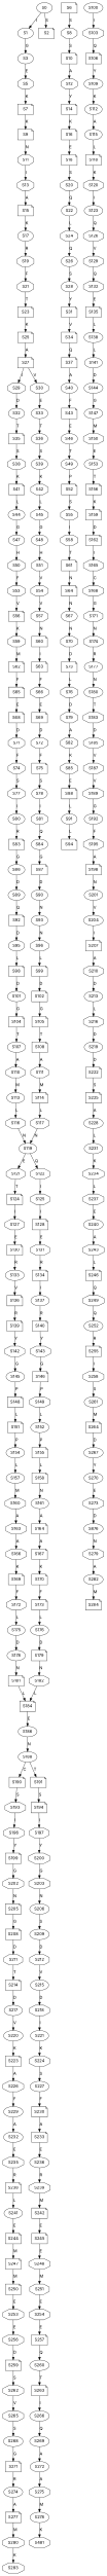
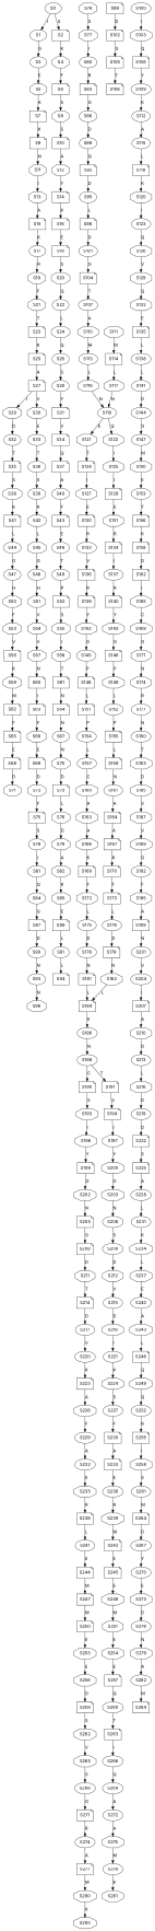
  strict digraph {
    fontname=Inter
    node [fontname=Inter shape=octagon]
    edge [fontname=Inter]
    S0 [shape=ellipse]
    S1 [shape=ellipse]
    S2 [shape=note]
    S3 [shape=ellipse]
+   S4
    S5
    S6 [shape=note]
    S7 [shape=note]
    S8
    S9 [shape=note]
    S10 [shape=note]
    S11
    S12
    S13
    S14 [shape=note]
    S15 [shape=note]
    S16 [shape=note]
    S17 [shape=ellipse]
    S18 [shape=note]
    S19
    S20
    S21
    S22 [shape=ellipse]
    S23 [shape=note]
    S24
    S25 [shape=note]
    S26 [shape=ellipse]
    S27 [shape=note]
    S28 [shape=ellipse]
    S29
    S30
    S31 [shape=note]
    S32 [shape=ellipse]
    S33 [shape=ellipse]
    S34 [shape=note]
    S35 [shape=note]
    S36 [shape=ellipse]
    S37 [shape=note]
    S38
    S39 [shape=ellipse]
    S40 [shape=ellipse]
    S41 [shape=note]
    S42
    S43 [shape=note]
    S44 [shape=ellipse]
    S45
    S46 [shape=ellipse]
    S47 [shape=ellipse]
    S48 [shape=ellipse]
    S49 [shape=ellipse]
    S50
    S51
    S52 [shape=note]
    S53
    S54
    S55
    S56 [shape=note]
    S57
    S58
    S59
    S60 [shape=note]
    S61 [shape=note]
    S62 [shape=note]
    S63 [shape=note]
    S64 [shape=note]
    S65 [shape=note]
    S66
    S67 [shape=ellipse]
    S68 [shape=note]
    S69 [shape=note]
    S70
    S71
    S72
    S73 [shape=note]
    S74
    S75 [shape=note]
    S76
    S77
    S78 [shape=ellipse]
    S79
    S80 [shape=ellipse]
    S81
    S82
    S83 [shape=note]
    S84 [shape=ellipse]
    S85
    S86 [shape=ellipse]
    S87 [shape=note]
    S88 [shape=note]
    S89 [shape=ellipse]
    S90 [shape=ellipse]
    S91 [shape=ellipse]
    S92 [shape=note]
    S93 [shape=ellipse]
    S94 [shape=note]
    S95 [shape=ellipse]
    S96
    S98 [shape=note]
    S99 [shape=note]
    S101 [shape=ellipse]
    S102 [shape=note]
    S100 [shape=ellipse]
    S103
    S104 [shape=note]
    S105 [shape=note]
    S106 [shape=note]
    S107 [shape=ellipse]
    S108 [shape=note]
    S109 [shape=ellipse]
    S110
    S111
    S112 [shape=ellipse]
    S113 [shape=ellipse]
    S114 [shape=note]
    S115 [shape=ellipse]
    S116
    S117
    S118 [shape=note]
    S119 [shape=ellipse]
    S120
    S121
    S122
    S123 [shape=ellipse]
    S124 [shape=note]
    S125
    S126
    S127
    S128 [shape=note]
    S129
    S130 [shape=note]
    S131
    S132
    S133 [shape=ellipse]
    S134 [shape=note]
    S135 [shape=note]
    S136 [shape=note]
    S137 [shape=ellipse]
    S138 [shape=ellipse]
    S139 [shape=note]
    S140 [shape=note]
    S141 [shape=ellipse]
    S142
    S143
    S144 [shape=ellipse]
    S145 [shape=ellipse]
    S146 [shape=note]
    S147 [shape=ellipse]
    S148 [shape=note]
    S149
    S150
    S151 [shape=note]
    S152 [shape=ellipse]
    S153 [shape=ellipse]
    S154 [shape=ellipse]
    S155 [shape=note]
    S156 [shape=note]
    S157 [shape=ellipse]
    S158 [shape=note]
    S159 [shape=note]
    S160
    S161 [shape=ellipse]
    S162 [shape=note]
    S163
    S164 [shape=note]
    S165
    S166
    S167 [shape=note]
    S168
    S169 [shape=note]
    S170 [shape=note]
    S171
    S172
    S173 [shape=note]
    S174
    S175 [shape=ellipse]
    S176 [shape=ellipse]
    S177 [shape=ellipse]
    S178 [shape=ellipse]
    S179 [shape=note]
    S180 [shape=ellipse]
    S181 [shape=note]
    S182
    S183
    S184 [shape=note]
    S185
    S186 [shape=ellipse]
    S187
    S188 [shape=ellipse]
    S189
    S190 [shape=note]
    S191 [shape=note]
    S192 [shape=ellipse]
    S193
    S194 [shape=note]
    S195
    S196
    S197
    S198 [shape=note]
    S199 [shape=note]
    S200
    S201 [shape=ellipse]
    S202
    S203
    S204 [shape=ellipse]
    S205 [shape=note]
    S206 [shape=ellipse]
    S207 [shape=note]
    S208 [shape=note]
    S209 [shape=ellipse]
    S210
    S211
    S212
    S213 [shape=ellipse]
    S214 [shape=note]
    S215 [shape=ellipse]
    S216
    S217 [shape=ellipse]
    S218
    S219 [shape=ellipse]
    S220 [shape=ellipse]
    S221 [shape=ellipse]
    S222 [shape=note]
    S223 [shape=note]
    S224
    S225 [shape=note]
    S226
    S227 [shape=ellipse]
    S228 [shape=ellipse]
    S229 [shape=ellipse]
    S230 [shape=note]
    S231 [shape=ellipse]
    S232 [shape=ellipse]
    S233 [shape=note]
    S234
    S235
    S236 [shape=ellipse]
    S237
    S238 [shape=note]
    S239
    S240 [shape=ellipse]
    S241 [shape=ellipse]
    S242 [shape=note]
    S243
    S244 [shape=note]
    S245 [shape=note]
    S246 [shape=note]
    S247 [shape=note]
    S248
    S249
    S250 [shape=note]
    S251
    S252 [shape=ellipse]
    S253
    S254
    S255 [shape=note]
    S256
    S257 [shape=note]
    S258
    S259 [shape=note]
    S260 [shape=ellipse]
    S261 [shape=ellipse]
    S262
    S263 [shape=note]
    S264 [shape=note]
    S265
    S266 [shape=ellipse]
    S267 [shape=ellipse]
    S268 [shape=ellipse]
    S269 [shape=ellipse]
    S270 [shape=ellipse]
    S271 [shape=note]
    S272 [shape=ellipse]
    S273
    S274 [shape=ellipse]
    S275
-   S276 [shape=ellipse label=S876]
+   S276 [shape=ellipse]
    S277 [shape=note]
    S278 [shape=ellipse]
    S279
    S280
-   S281 [label=S481]
+   S281
    S282 [shape=ellipse]
    S283
    S284 [shape=note]
    S0 -> S1 [label=I]
    S0 -> S2 [label=S]
    S1 -> S3 [label=G]
+   S2 -> S4 [label=K]
    S3 -> S5 [label=E]
+   S4 -> S6 [label=F]
    S5 -> S7 [label=K]
    S6 -> S8 [label=S]
    S7 -> S9 [label=K]
    S8 -> S10 [label=S]
    S9 -> S11 [label=N]
    S10 -> S12 [label=A]
    S11 -> S13 [label=I]
    S12 -> S14 [label=Y]
    S13 -> S15 [label=A]
    S14 -> S16 [label=K]
    S15 -> S17 [label=K]
    S16 -> S18 [label=E]
    S17 -> S19 [label=R]
    S18 -> S20 [label=S]
    S19 -> S21 [label=F]
    S20 -> S22 [label=Q]
    S21 -> S23 [label=T]
    S22 -> S24 [label=L]
    S23 -> S25 [label=K]
    S24 -> S26 [label=Q]
    S25 -> S27 [label=A]
    S26 -> S28 [label=S]
    S27 -> S29 [label=I]
    S27 -> S30 [label=V]
    S28 -> S31 [label=Y]
    S29 -> S32 [label=D]
    S30 -> S33 [label=E]
    S31 -> S34 [label=V]
    S32 -> S35 [label=T]
    S33 -> S36 [label=T]
    S34 -> S37 [label=Q]
    S35 -> S38 [label=S]
    S36 -> S39 [label=S]
    S37 -> S40 [label=A]
    S38 -> S41 [label=K]
    S39 -> S42 [label=K]
    S40 -> S43 [label=F]
    S41 -> S44 [label=L]
    S42 -> S45 [label=L]
    S43 -> S46 [label=E]
    S44 -> S47 [label=G]
    S45 -> S48 [label=G]
    S46 -> S49 [label=T]
    S47 -> S50 [label=H]
    S48 -> S51 [label=H]
    S49 -> S52 [label=P]
    S50 -> S53 [label=F]
    S51 -> S54 [label=V]
    S52 -> S55 [label=S]
    S53 -> S56 [label=V]
    S54 -> S57 [label=V]
    S55 -> S58 [label=I]
    S56 -> S59 [label=K]
    S57 -> S60 [label=N]
    S58 -> S61 [label=T]
    S59 -> S62 [label=M]
    S60 -> S63 [label=I]
    S61 -> S64 [label=N]
    S62 -> S65 [label=F]
    S63 -> S66 [label=F]
    S64 -> S67 [label=N]
    S65 -> S68 [label=E]
    S66 -> S69 [label=E]
    S67 -> S70 [label=N]
    S68 -> S71 [label=D]
    S69 -> S72 [label=D]
    S70 -> S73 [label=D]
-   S71 -> S74 [label=F]
    S72 -> S75 [label=F]
    S73 -> S76 [label=L]
    S74 -> S77 [label=S]
    S75 -> S78 [label=S]
    S76 -> S79 [label=D]
    S77 -> S80 [label=I]
    S78 -> S81 [label=I]
    S79 -> S82 [label=A]
    S80 -> S83 [label=R]
    S81 -> S84 [label=Q]
    S82 -> S85 [label=K]
    S83 -> S86 [label=G]
    S84 -> S87 [label=G]
    S85 -> S88 [label=E]
    S86 -> S89 [label=D]
    S87 -> S90 [label=D]
    S88 -> S91 [label=L]
    S89 -> S92 [label=Q]
    S90 -> S93 [label=N]
    S91 -> S94 [label=L]
    S92 -> S95 [label=D]
    S93 -> S96 [label=N]
    S95 -> S98 [label=L]
-   S96 -> S99 [label=L]
    S98 -> S101 [label=D]
    S99 -> S102 [label=D]
    S101 -> S104 [label=G]
    S102 -> S105 [label=G]
    S100 -> S103 [label=I]
    S103 -> S106 [label=Q]
    S104 -> S107 [label=T]
    S105 -> S108 [label=T]
    S106 -> S109 [label=Y]
    S107 -> S110 [label=A]
-   S108 -> S111 [label=A]
    S109 -> S112 [label=K]
    S110 -> S113 [label=M]
    S111 -> S114 [label=M]
    S112 -> S115 [label=A]
    S113 -> S116 [label=L]
    S114 -> S117 [label=L]
    S115 -> S118 [label=L]
    S116 -> S119 [label=N]
    S117 -> S119 [label=N]
    S118 -> S120 [label=K]
    S119 -> S121 [label=E]
    S119 -> S122 [label=Q]
    S120 -> S123 [label=I]
    S121 -> S124 [label=T]
    S122 -> S125 [label=I]
    S123 -> S126 [label=Q]
    S124 -> S127 [label=I]
    S125 -> S128 [label=I]
    S126 -> S129 [label=V]
    S127 -> S130 [label=E]
    S128 -> S131 [label=E]
    S129 -> S132 [label=Q]
    S130 -> S133 [label=R]
    S131 -> S134 [label=R]
    S132 -> S135 [label=E]
    S133 -> S136 [label=V]
    S134 -> S137 [label=I]
    S135 -> S138 [label=L]
    S136 -> S139 [label=R]
    S137 -> S140 [label=R]
    S138 -> S141 [label=L]
    S139 -> S142 [label=Y]
    S140 -> S143 [label=Y]
    S141 -> S144 [label=D]
    S142 -> S145 [label=G]
    S143 -> S146 [label=G]
    S144 -> S147 [label=G]
    S145 -> S148 [label=P]
    S146 -> S149 [label=P]
    S147 -> S150 [label=M]
    S148 -> S151 [label=L]
    S149 -> S152 [label=L]
    S150 -> S153 [label=E]
    S151 -> S154 [label=P]
    S152 -> S155 [label=P]
    S153 -> S156 [label=T]
    S154 -> S157 [label=L]
    S155 -> S158 [label=L]
    S156 -> S159 [label=K]
-   S157 -> S160 [label=M]
+   S157 -> S160 [label=C]
    S158 -> S161 [label=N]
    S159 -> S162 [label=D]
    S160 -> S163 [label=A]
    S161 -> S164 [label=A]
    S162 -> S165 [label=I]
    S163 -> S166 [label=A]
    S164 -> S167 [label=A]
    S165 -> S168 [label=C]
    S166 -> S169 [label=K]
    S167 -> S170 [label=K]
    S168 -> S171 [label=G]
    S169 -> S172 [label=F]
    S170 -> S173 [label=F]
    S171 -> S174 [label=N]
    S172 -> S175 [label=L]
    S173 -> S176 [label=L]
    S174 -> S177 [label=R]
    S175 -> S178 [label=D]
    S176 -> S179 [label=D]
    S177 -> S180 [label=N]
    S178 -> S181 [label=N]
    S179 -> S182 [label=N]
    S180 -> S183 [label=T]
    S181 -> S184 [label=L]
    S182 -> S184 [label=L]
    S183 -> S185 [label=D]
    S184 -> S186 [label=E]
    S185 -> S187 [label=V]
    S186 -> S188 [label=N]
    S187 -> S189 [label=V]
    S188 -> S190 [label=C]
    S188 -> S191 [label=T]
    S189 -> S192 [label=G]
    S190 -> S193 [label=S]
    S191 -> S194 [label=S]
    S192 -> S195 [label=F]
    S193 -> S196 [label=I]
    S194 -> S197 [label=I]
    S195 -> S198 [label=A]
    S196 -> S199 [label=Y]
    S197 -> S200 [label=Y]
    S198 -> S201 [label=N]
    S199 -> S202 [label=G]
    S200 -> S203 [label=G]
    S201 -> S204 [label=V]
    S202 -> S205 [label=N]
    S203 -> S206 [label=N]
    S204 -> S207 [label=I]
    S205 -> S208 [label=G]
    S206 -> S209 [label=S]
    S207 -> S210 [label=A]
    S208 -> S211 [label=D]
    S209 -> S212 [label=D]
    S210 -> S213 [label=D]
    S211 -> S214 [label=T]
    S212 -> S215 [label=V]
    S213 -> S216 [label=L]
    S214 -> S217 [label=D]
    S215 -> S218 [label=D]
    S216 -> S219 [label=D]
    S217 -> S220 [label=V]
    S218 -> S221 [label=I]
    S219 -> S222 [label=D]
    S220 -> S223 [label=K]
    S221 -> S224 [label=K]
    S222 -> S225 [label=S]
    S223 -> S226 [label=A]
    S224 -> S227 [label=S]
    S225 -> S228 [label=A]
    S226 -> S229 [label=F]
    S227 -> S230 [label=F]
    S228 -> S231 [label=L]
    S229 -> S232 [label=A]
    S230 -> S233 [label=A]
    S231 -> S234 [label=K]
    S232 -> S235 [label=E]
    S233 -> S236 [label=E]
    S234 -> S237 [label=L]
    S235 -> S238 [label=R]
    S236 -> S239 [label=R]
    S237 -> S240 [label=E]
    S238 -> S241 [label=L]
    S239 -> S242 [label=M]
    S240 -> S243 [label=A]
    S241 -> S244 [label=E]
    S242 -> S245 [label=E]
    S243 -> S246 [label=L]
    S244 -> S247 [label=M]
    S245 -> S248 [label=E]
    S246 -> S249 [label=Q]
    S247 -> S250 [label=M]
    S248 -> S251 [label=M]
    S249 -> S252 [label=Q]
    S250 -> S253 [label=E]
    S251 -> S254 [label=E]
    S252 -> S255 [label=R]
    S253 -> S256 [label=E]
    S254 -> S257 [label=E]
    S255 -> S258 [label=I]
    S256 -> S259 [label=D]
    S257 -> S260 [label=Q]
    S258 -> S261 [label=S]
    S259 -> S262 [label=S]
    S260 -> S263 [label=T]
    S261 -> S264 [label=M]
    S262 -> S265 [label=V]
    S263 -> S266 [label=I]
    S264 -> S267 [label=D]
    S265 -> S268 [label=S]
    S266 -> S269 [label=Q]
    S267 -> S270 [label=Y]
    S268 -> S271 [label=G]
    S269 -> S272 [label=A]
    S270 -> S273 [label=E]
    S271 -> S274 [label=R]
    S272 -> S275 [label=A]
    S273 -> S276 [label=D]
    S274 -> S277 [label=A]
    S275 -> S278 [label=M]
    S276 -> S279 [label=N]
    S277 -> S280 [label=M]
    S278 -> S281 [label=K]
    S279 -> S282 [label=A]
    S280 -> S283 [label=K]
    S282 -> S284 [label=M]
  }
